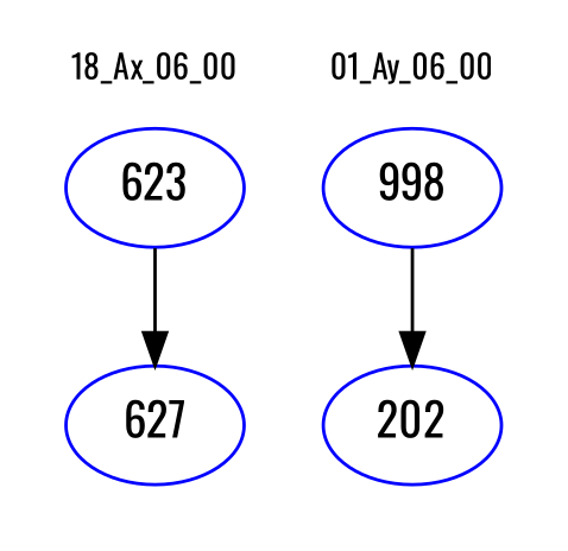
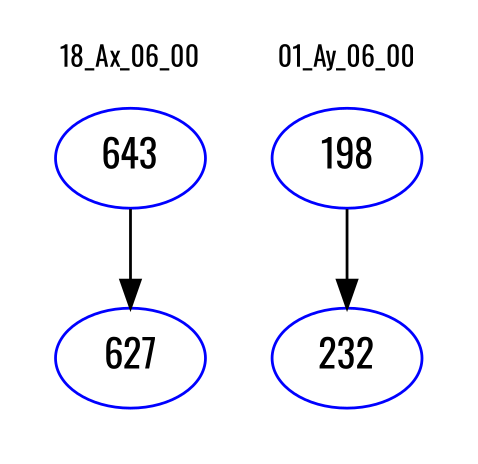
  digraph {
    fontname=Oswald
    node [color=blue fontname=Oswald]
    edge [color=black fontname=Oswald]
-   n1 [label=623]
+   n1 [label=643]
    n2 [label=627]
-   n3 [label=998]
-   n4 [label=202]
+   n3 [label=198]
+   n4 [label=232]
    subgraph cluster_1 {
      color=white
      fontsize=10
      label="18_Ax_06_00"
      n1
      n2
    }
    subgraph cluster_2 {
      color=white
      fontsize=10
      label="01_Ay_06_00"
      n3
      n4
    }
    n1 -> n2
    n3 -> n4
  }
